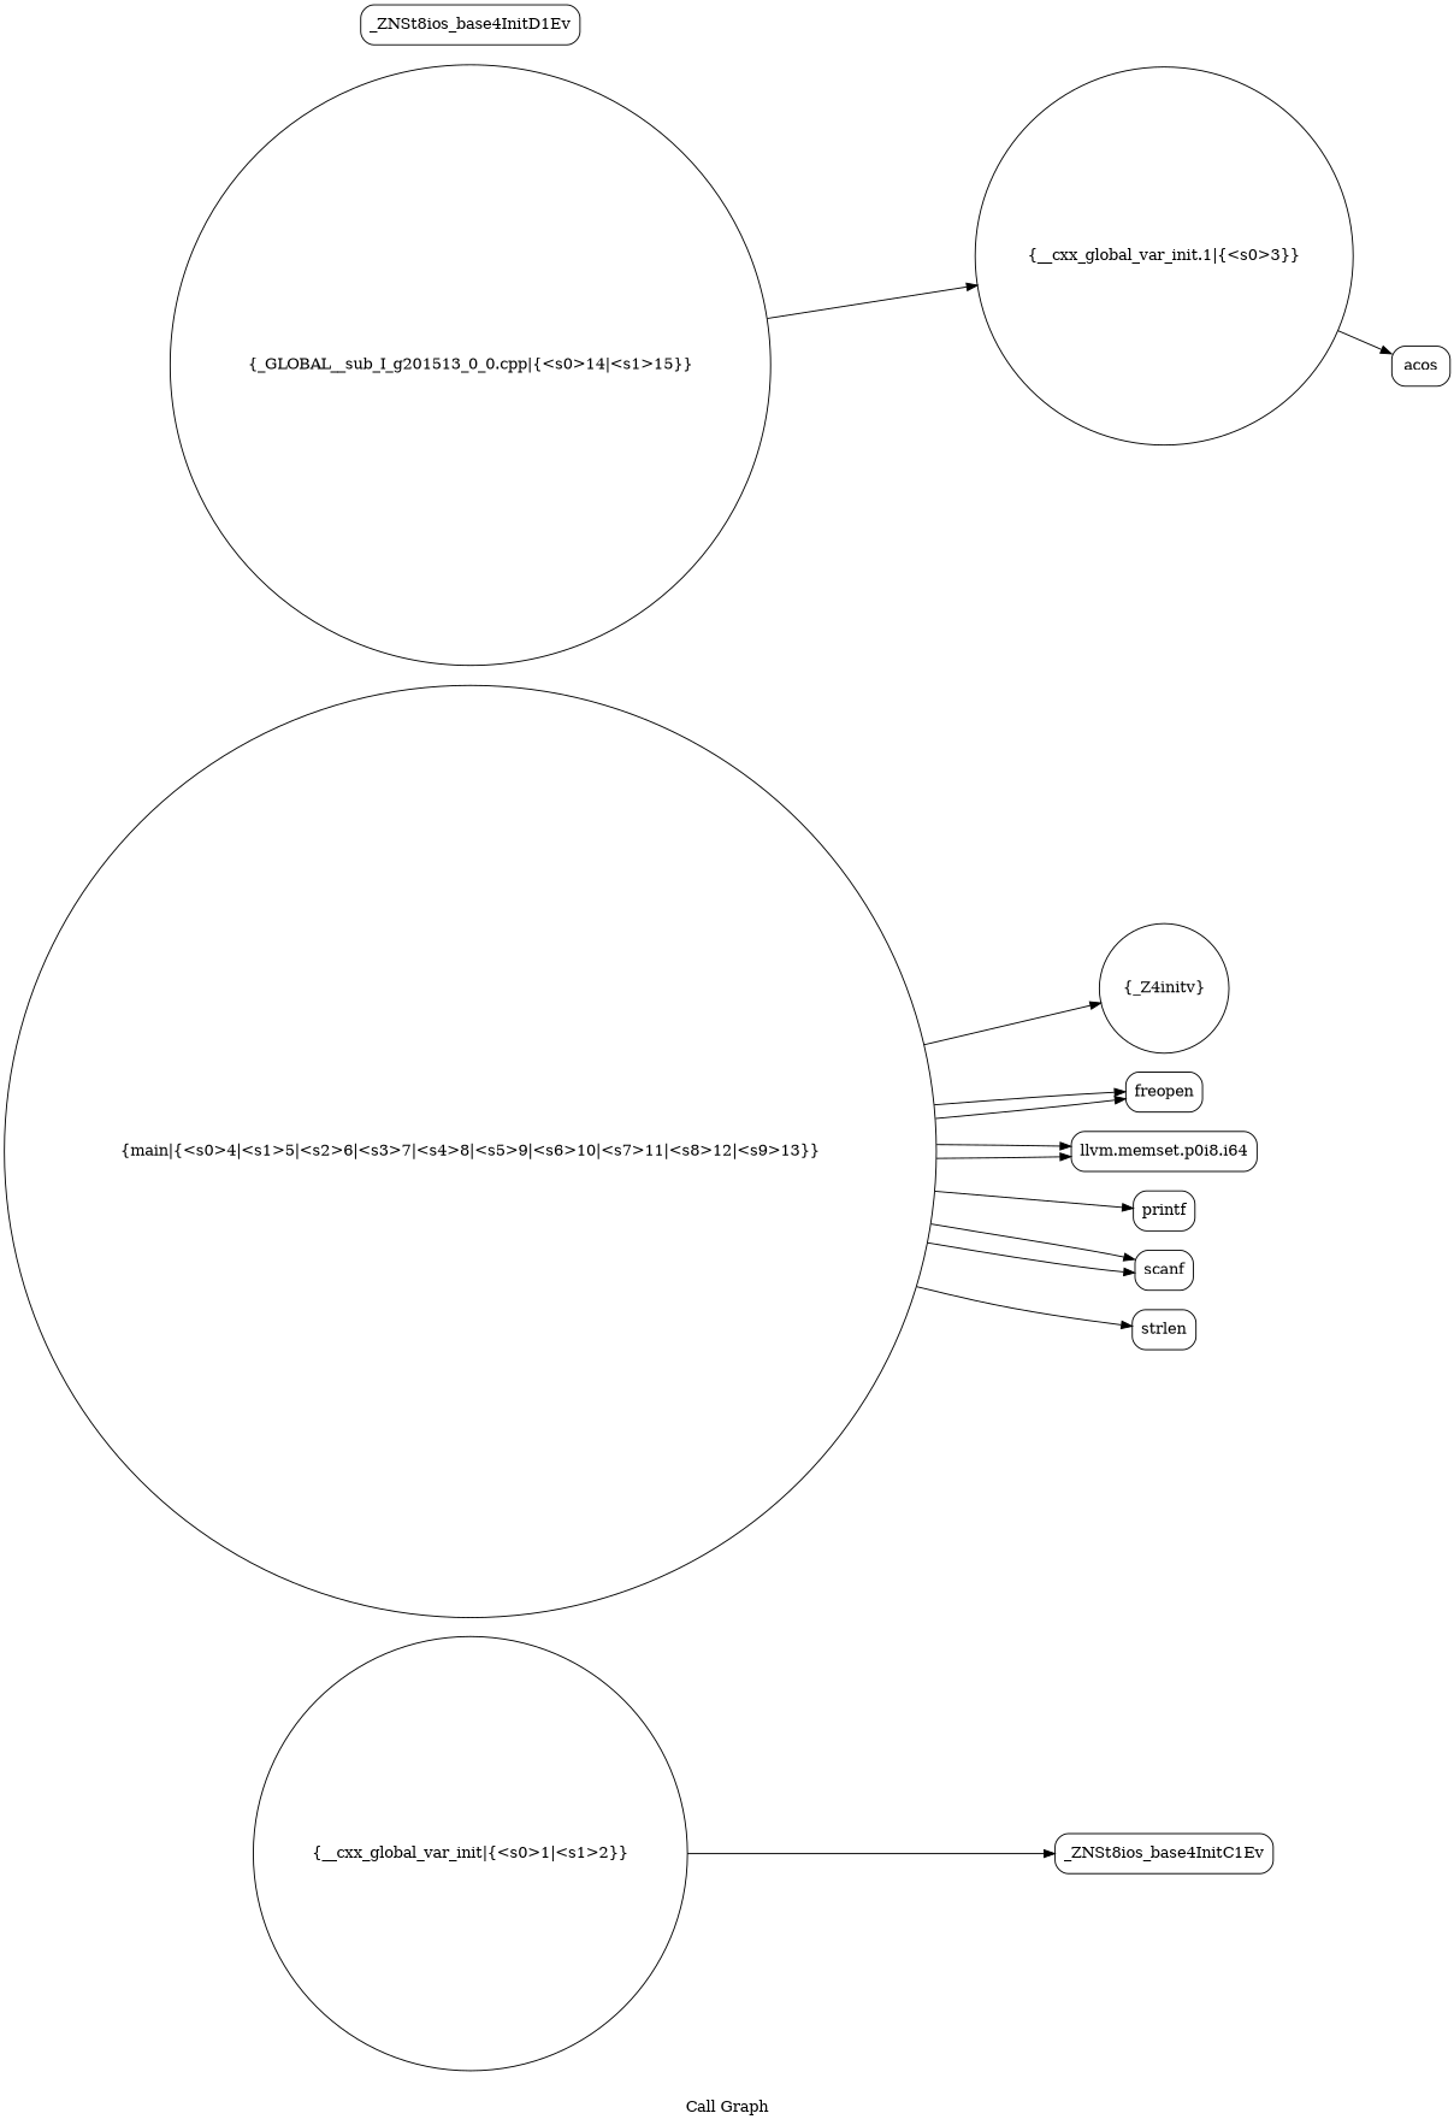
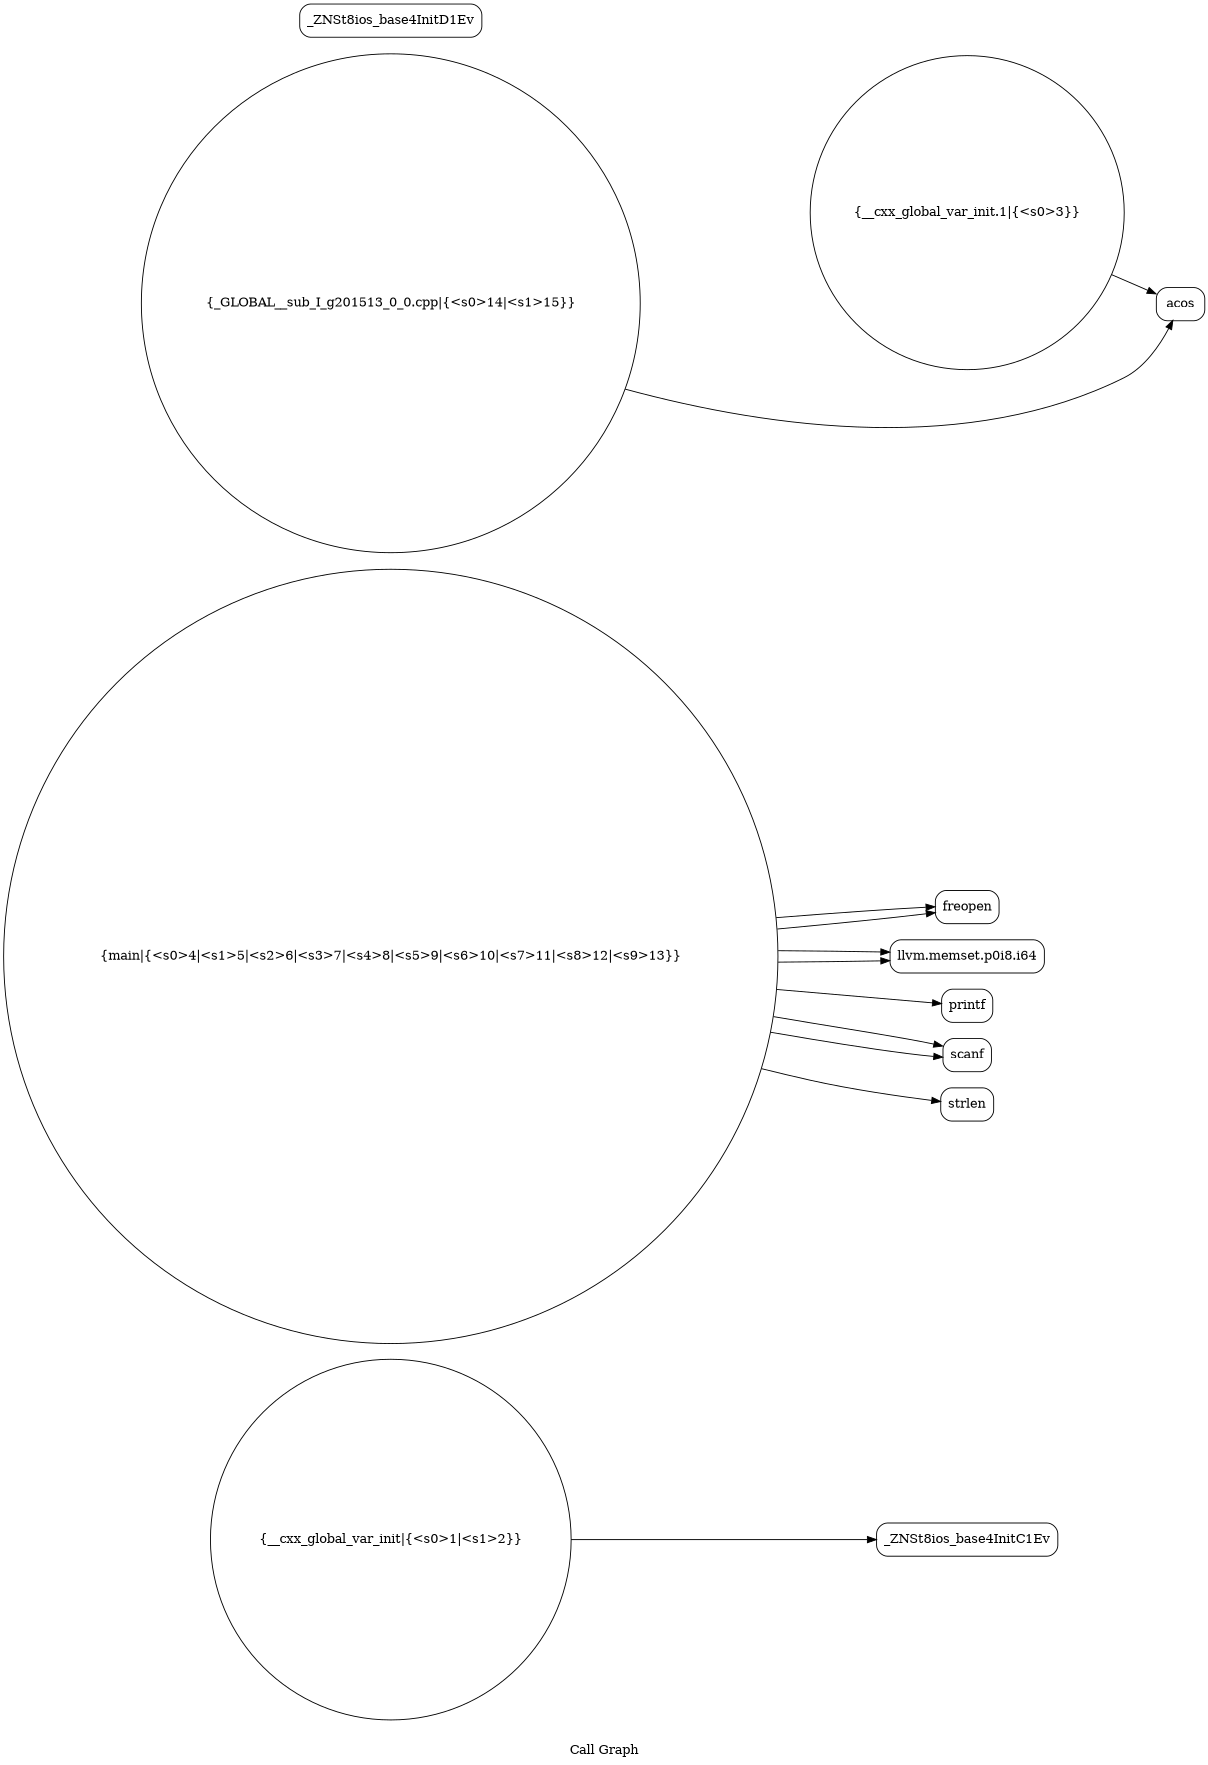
  digraph {
    label="Call Graph"
    rankdir=LR
    node [shape=Mrecord]
    edge [color=black tailport=s0]
    n1 [label="{__cxx_global_var_init|{<s0>1|<s1>2}}" shape=circle]
    n2 [label="{_ZNSt8ios_base4InitC1Ev}"]
-   n3 [label="{_Z4initv}" shape=circle]
    n4 [label="{_GLOBAL__sub_I_g201513_0_0.cpp|{<s0>14|<s1>15}}" shape=circle]
    n5 [label="{__cxx_global_var_init.1|{<s0>3}}" shape=circle]
    n6 [label="{acos}"]
    n7 [label="{_ZNSt8ios_base4InitD1Ev}"]
    n8 [label="{freopen}"]
    n9 [label="{llvm.memset.p0i8.i64}"]
    n10 [label="{printf}"]
    n11 [label="{main|{<s0>4|<s1>5|<s2>6|<s3>7|<s4>8|<s5>9|<s6>10|<s7>11|<s8>12|<s9>13}}" shape=circle]
    n12 [label="{scanf}"]
    n13 [label="{strlen}"]
    n1 -> n2
-   n4 -> n5 [tailport=s1]
+   n4 -> n6 [tailport=s1]
    n5 -> n6
-   n11 -> n3 [tailport=s2]
    n11 -> n8
    n11 -> n8 [tailport=s1]
    n11 -> n9 [tailport=s4]
    n11 -> n9 [tailport=s7]
    n11 -> n10 [tailport=s9]
    n11 -> n12 [tailport=s3]
    n11 -> n12 [tailport=s5]
    n11 -> n13 [tailport=s6]
  }
